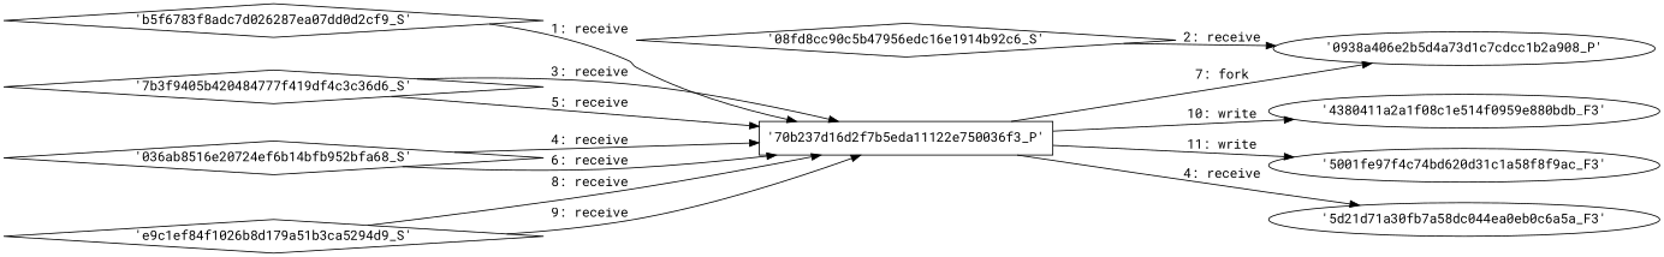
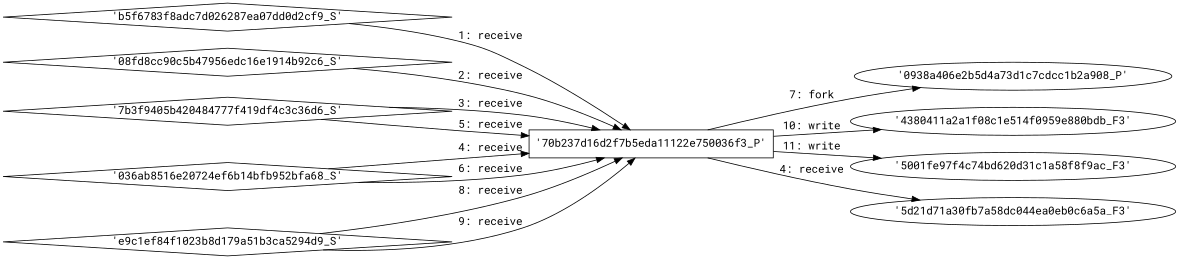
  digraph {
    engine=neato
    fixedsize=false
    fontname="Roboto Mono"
    fontsize=10
    nodesep=0.3
    rankdir=LR
    ranksep=0
    splines=true
    node [fontname="Roboto Mono" node_type=Socket shape=diamond]
    edge [fontname="Roboto Mono"]
    "'70b237d16d2f7b5eda11122e750036f3_P'" [node_type=Process shape=box]
    "'0938a406e2b5d4a73d1c7cdcc1b2a908_P'" [node_type=Process shape=ellipse]
    "'4380411a2a1f08c1e514f0959e880bdb_F3'" [node_type=file shape=ellipse]
    "'5001fe97f4c74bd620d31c1a58f8f9ac_F3'" [node_type=file shape=ellipse]
    "'5d21d71a30fb7a58dc044ea0eb0c6a5a_F3'" [node_type=file shape=ellipse]
    "'b5f6783f8adc7d026287ea07dd0d2cf9_S'"
    n7 [label="'08fd8cc90c5b47956edc16e1914b92c6_S'"]
    "'7b3f9405b420484777f419df4c3c36d6_S'"
    "'036ab8516e20724ef6b14bfb952bfa68_S'"
-   "'e9c1ef84f1026b8d179a51b3ca5294d9_S'"
+   "'e9c1ef84f1026b8d179a51b3ca5294d9_S'" [label="'e9c1ef84f1023b8d179a51b3ca5294d9_S'"]
    "'70b237d16d2f7b5eda11122e750036f3_P'" -> "'0938a406e2b5d4a73d1c7cdcc1b2a908_P'" [label="7: fork"]
    "'70b237d16d2f7b5eda11122e750036f3_P'" -> "'4380411a2a1f08c1e514f0959e880bdb_F3'" [label="10: write"]
    "'70b237d16d2f7b5eda11122e750036f3_P'" -> "'5001fe97f4c74bd620d31c1a58f8f9ac_F3'" [label="11: write"]
    "'70b237d16d2f7b5eda11122e750036f3_P'" -> "'5d21d71a30fb7a58dc044ea0eb0c6a5a_F3'" [label="4: receive"]
    "'b5f6783f8adc7d026287ea07dd0d2cf9_S'" -> "'70b237d16d2f7b5eda11122e750036f3_P'" [label="1: receive"]
-   n7 -> "'0938a406e2b5d4a73d1c7cdcc1b2a908_P'" [label="2: receive"]
+   n7 -> "'70b237d16d2f7b5eda11122e750036f3_P'" [label="2: receive"]
    "'7b3f9405b420484777f419df4c3c36d6_S'" -> "'70b237d16d2f7b5eda11122e750036f3_P'" [label="3: receive"]
    "'7b3f9405b420484777f419df4c3c36d6_S'" -> "'70b237d16d2f7b5eda11122e750036f3_P'" [label="5: receive"]
    "'036ab8516e20724ef6b14bfb952bfa68_S'" -> "'70b237d16d2f7b5eda11122e750036f3_P'" [label="4: receive"]
    "'036ab8516e20724ef6b14bfb952bfa68_S'" -> "'70b237d16d2f7b5eda11122e750036f3_P'" [label="6: receive"]
    "'e9c1ef84f1026b8d179a51b3ca5294d9_S'" -> "'70b237d16d2f7b5eda11122e750036f3_P'" [label="8: receive"]
    "'e9c1ef84f1026b8d179a51b3ca5294d9_S'" -> "'70b237d16d2f7b5eda11122e750036f3_P'" [label="9: receive"]
  }
